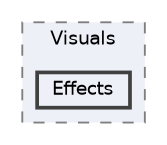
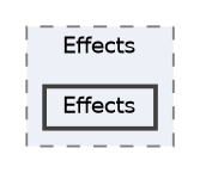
  digraph {
    compound=true
    n1 [color=grey25 fillcolor="#edf0f7" fontname=Helvetica fontsize=10 height=0.2 label=Effects shape=box style="filled,bold" width=0.4]
    subgraph cluster_1 {
      bgcolor="#edf0f7"
      fontname=Helvetica
      fontsize=10
-     label=Visuals
+     label=Effects
      pencolor=grey50
      style="filled,dashed"
      n1
    }
  }
